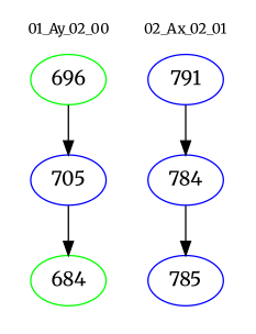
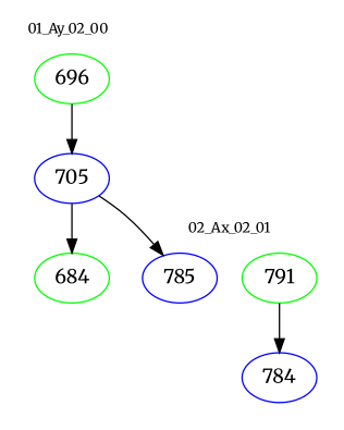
  digraph {
    fontname=Merriweather
    node [color=green fontname=Merriweather]
    edge [color=black fontname=Merriweather]
    n1 [label=696]
    n2 [color=blue label=705]
    n3 [label=684]
-   n4 [color=blue label=791]
+   n4 [label=791]
    n5 [color=blue label=784]
    n6 [color=blue label=785]
    subgraph cluster_1 {
      color=white
      fontsize=10
      label="01_Ay_02_00"
      n1
      n2
      n3
    }
    subgraph cluster_2 {
      color=white
      fontsize=10
      label="02_Ax_02_01"
      n4
      n5
      n6
    }
    n1 -> n2
    n2 -> n3
    n4 -> n5
-   n5 -> n6
+   n2 -> n6
  }
